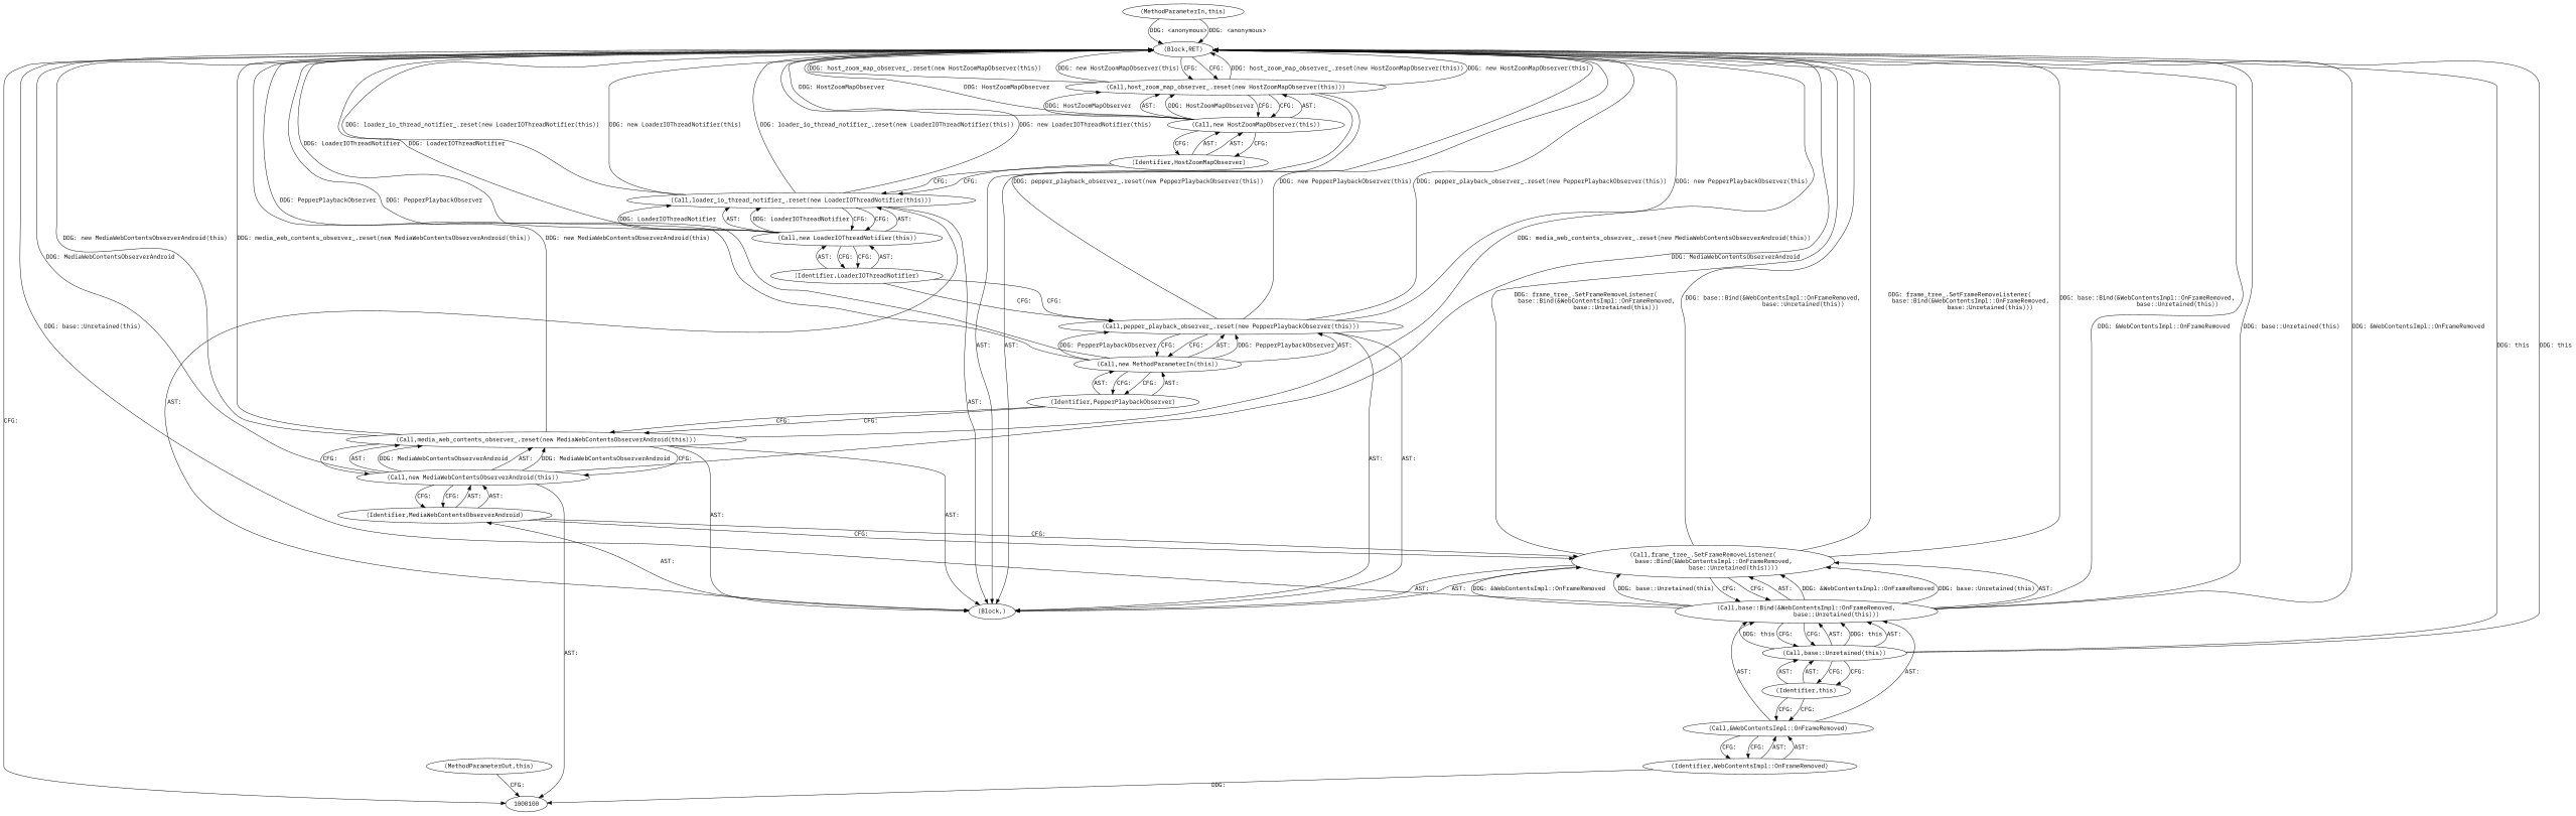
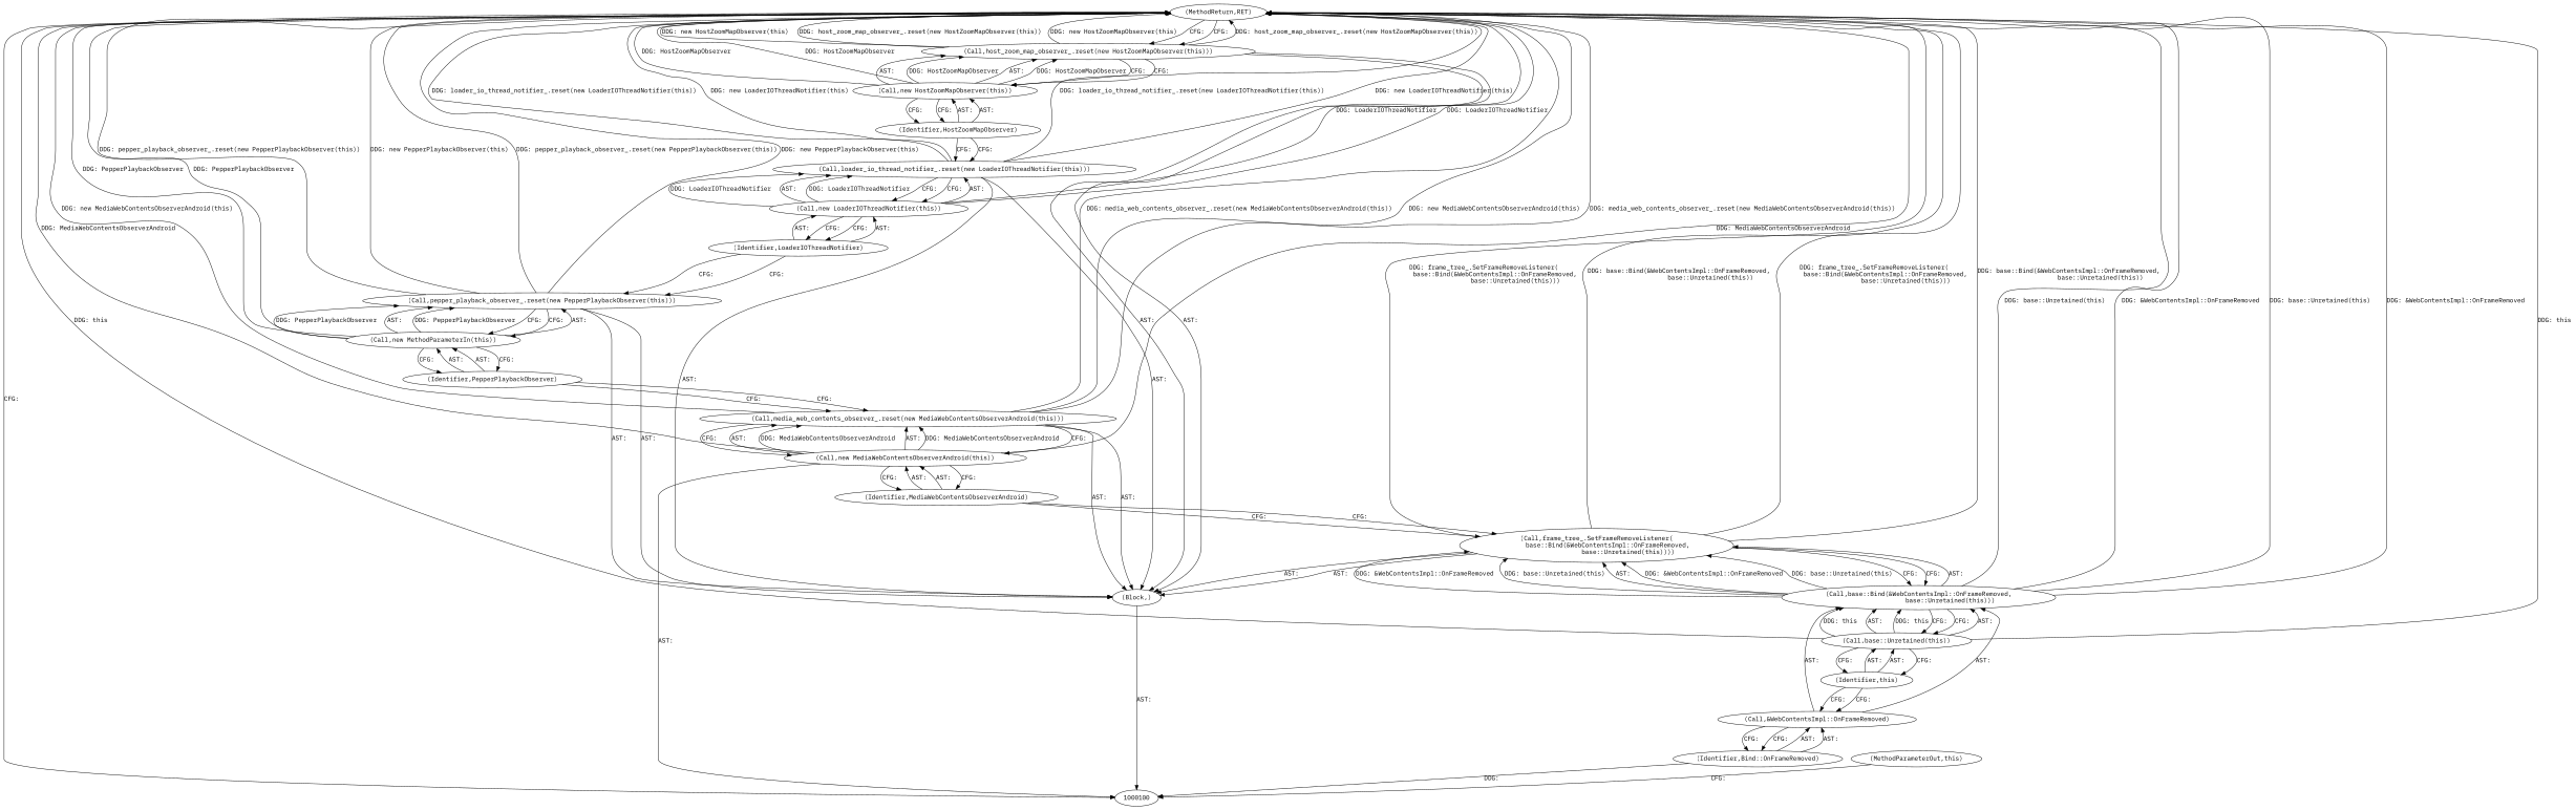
  digraph {
    fontname="IBM Plex Mono"
    node [fontname="IBM Plex Mono"]
    edge [fontname="IBM Plex Mono"]
-   n1 [label="(MethodParameterIn,this)"]
-   n2 [label="(Block,RET)"]
+   n2 [label="(MethodReturn,RET)"]
    1000100
    n4 [label="(Call,host_zoom_map_observer_.reset(new HostZoomMapObserver(this)))"]
    n5 [label="(MethodParameterOut,this)"]
    n6 [label="(Block,)"]
    n7 [label="(Call,new HostZoomMapObserver(this))"]
    n8 [label="(Call,frame_tree_.SetFrameRemoveListener(\n      base::Bind(&WebContentsImpl::OnFrameRemoved,\n                 base::Unretained(this))))"]
    n9 [label="(Call,base::Bind(&WebContentsImpl::OnFrameRemoved,\n                 base::Unretained(this)))"]
    n10 [label="(Call,base::Unretained(this))"]
    n11 [label="(Call,&WebContentsImpl::OnFrameRemoved)"]
-   n12 [label="(Identifier,WebContentsImpl::OnFrameRemoved)"]
+   n12 [label="(Identifier,Bind::OnFrameRemoved)"]
    n13 [label="(Identifier,this)"]
    n14 [label="(Call,media_web_contents_observer_.reset(new MediaWebContentsObserverAndroid(this)))"]
    n15 [label="(Call,new MediaWebContentsObserverAndroid(this))"]
    n16 [label="(Identifier,MediaWebContentsObserverAndroid)"]
    n17 [label="(Call,pepper_playback_observer_.reset(new PepperPlaybackObserver(this)))"]
    n18 [label="(Call,new MethodParameterIn(this))"]
    n19 [label="(Identifier,PepperPlaybackObserver)"]
    n20 [label="(Call,loader_io_thread_notifier_.reset(new LoaderIOThreadNotifier(this)))"]
    n21 [label="(Call,new LoaderIOThreadNotifier(this))"]
    n22 [label="(Identifier,LoaderIOThreadNotifier)"]
    n23 [label="(Identifier,HostZoomMapObserver)"]
-   n1 -> n2 [label="DDG: <anonymous>"]
-   n1 -> n2 [label="DDG: <anonymous>"]
    n2 -> 1000100 [label="CFG: "]
    n2 -> n4 [label="CFG: "]
    n2 -> n4 [label="CFG: "]
    n4 -> n2 [label="DDG: host_zoom_map_observer_.reset(new HostZoomMapObserver(this))"]
    n4 -> n2 [label="DDG: new HostZoomMapObserver(this)"]
    n4 -> n2 [label="DDG: host_zoom_map_observer_.reset(new HostZoomMapObserver(this))"]
    n4 -> n2 [label="DDG: new HostZoomMapObserver(this)"]
    n4 -> n6 [label="AST: "]
    n4 -> n6 [label="AST: "]
    n4 -> n7 [label="CFG: "]
    n4 -> n7 [label="CFG: "]
    n5 -> 1000100 [label="CFG: "]
-   n6 -> n16 [label="AST: "]
+   n6 -> 1000100 [label="AST: "]
    n7 -> n2 [label="DDG: HostZoomMapObserver"]
    n7 -> n2 [label="DDG: HostZoomMapObserver"]
    n7 -> n4 [label="AST: "]
    n7 -> n4 [label="DDG: HostZoomMapObserver"]
    n7 -> n4 [label="AST: "]
    n7 -> n4 [label="DDG: HostZoomMapObserver"]
    n7 -> n23 [label="CFG: "]
    n7 -> n23 [label="CFG: "]
    n8 -> n2 [label="DDG: base::Bind(&WebContentsImpl::OnFrameRemoved,\n                 base::Unretained(this))"]
    n8 -> n2 [label="DDG: frame_tree_.SetFrameRemoveListener(\n      base::Bind(&WebContentsImpl::OnFrameRemoved,\n                 base::Unretained(this)))"]
    n8 -> n2 [label="DDG: base::Bind(&WebContentsImpl::OnFrameRemoved,\n                 base::Unretained(this))"]
    n8 -> n2 [label="DDG: frame_tree_.SetFrameRemoveListener(\n      base::Bind(&WebContentsImpl::OnFrameRemoved,\n                 base::Unretained(this)))"]
    n8 -> n6 [label="AST: "]
    n8 -> n6 [label="AST: "]
    n8 -> n9 [label="CFG: "]
    n8 -> n9 [label="CFG: "]
    n9 -> n2 [label="DDG: base::Unretained(this)"]
    n9 -> n2 [label="DDG: &WebContentsImpl::OnFrameRemoved"]
    n9 -> n2 [label="DDG: base::Unretained(this)"]
    n9 -> n2 [label="DDG: &WebContentsImpl::OnFrameRemoved"]
    n9 -> n8 [label="AST: "]
    n9 -> n8 [label="DDG: &WebContentsImpl::OnFrameRemoved"]
    n9 -> n8 [label="DDG: base::Unretained(this)"]
    n9 -> n8 [label="AST: "]
    n9 -> n8 [label="DDG: &WebContentsImpl::OnFrameRemoved"]
    n9 -> n8 [label="DDG: base::Unretained(this)"]
    n9 -> n10 [label="CFG: "]
    n9 -> n10 [label="CFG: "]
    n10 -> n2 [label="DDG: this"]
    n10 -> n2 [label="DDG: this"]
    n10 -> n9 [label="AST: "]
    n10 -> n9 [label="DDG: this"]
    n10 -> n9 [label="AST: "]
    n10 -> n9 [label="DDG: this"]
    n10 -> n13 [label="CFG: "]
    n10 -> n13 [label="CFG: "]
    n11 -> n9 [label="AST: "]
    n11 -> n9 [label="AST: "]
    n11 -> n12 [label="CFG: "]
    n11 -> n12 [label="CFG: "]
    n12 -> 1000100 [label="DDG: "]
    n12 -> n11 [label="AST: "]
    n12 -> n11 [label="AST: "]
    n13 -> n10 [label="AST: "]
    n13 -> n10 [label="AST: "]
    n13 -> n11 [label="CFG: "]
    n13 -> n11 [label="CFG: "]
    n14 -> n2 [label="DDG: media_web_contents_observer_.reset(new MediaWebContentsObserverAndroid(this))"]
    n14 -> n2 [label="DDG: new MediaWebContentsObserverAndroid(this)"]
    n14 -> n2 [label="DDG: media_web_contents_observer_.reset(new MediaWebContentsObserverAndroid(this))"]
    n14 -> n2 [label="DDG: new MediaWebContentsObserverAndroid(this)"]
    n14 -> n6 [label="AST: "]
    n14 -> n6 [label="AST: "]
    n14 -> n15 [label="CFG: "]
    n14 -> n15 [label="CFG: "]
    n15 -> n2 [label="DDG: MediaWebContentsObserverAndroid"]
    n15 -> n2 [label="DDG: MediaWebContentsObserverAndroid"]
    n15 -> 1000100 [label="AST: "]
    n15 -> n14 [label="AST: "]
    n15 -> n14 [label="DDG: MediaWebContentsObserverAndroid"]
    n15 -> n14 [label="AST: "]
    n15 -> n14 [label="DDG: MediaWebContentsObserverAndroid"]
    n15 -> n16 [label="CFG: "]
    n15 -> n16 [label="CFG: "]
    n16 -> n8 [label="CFG: "]
    n16 -> n8 [label="CFG: "]
    n16 -> n15 [label="AST: "]
    n16 -> n15 [label="AST: "]
    n17 -> n2 [label="DDG: pepper_playback_observer_.reset(new PepperPlaybackObserver(this))"]
    n17 -> n2 [label="DDG: new PepperPlaybackObserver(this)"]
    n17 -> n2 [label="DDG: pepper_playback_observer_.reset(new PepperPlaybackObserver(this))"]
    n17 -> n2 [label="DDG: new PepperPlaybackObserver(this)"]
    n17 -> n6 [label="AST: "]
    n17 -> n6 [label="AST: "]
    n17 -> n18 [label="CFG: "]
    n17 -> n18 [label="CFG: "]
    n18 -> n2 [label="DDG: PepperPlaybackObserver"]
    n18 -> n2 [label="DDG: PepperPlaybackObserver"]
    n18 -> n17 [label="AST: "]
    n18 -> n17 [label="DDG: PepperPlaybackObserver"]
    n18 -> n17 [label="AST: "]
    n18 -> n17 [label="DDG: PepperPlaybackObserver"]
    n18 -> n19 [label="CFG: "]
    n18 -> n19 [label="CFG: "]
    n19 -> n14 [label="CFG: "]
    n19 -> n14 [label="CFG: "]
    n19 -> n18 [label="AST: "]
    n19 -> n18 [label="AST: "]
    n20 -> n2 [label="DDG: loader_io_thread_notifier_.reset(new LoaderIOThreadNotifier(this))"]
    n20 -> n2 [label="DDG: new LoaderIOThreadNotifier(this)"]
    n20 -> n2 [label="DDG: loader_io_thread_notifier_.reset(new LoaderIOThreadNotifier(this))"]
    n20 -> n2 [label="DDG: new LoaderIOThreadNotifier(this)"]
    n20 -> n6 [label="AST: "]
    n20 -> n6 [label="AST: "]
    n20 -> n21 [label="CFG: "]
    n20 -> n21 [label="CFG: "]
    n21 -> n2 [label="DDG: LoaderIOThreadNotifier"]
    n21 -> n2 [label="DDG: LoaderIOThreadNotifier"]
    n21 -> n20 [label="AST: "]
    n21 -> n20 [label="DDG: LoaderIOThreadNotifier"]
    n21 -> n20 [label="AST: "]
    n21 -> n20 [label="DDG: LoaderIOThreadNotifier"]
    n21 -> n22 [label="CFG: "]
    n21 -> n22 [label="CFG: "]
    n22 -> n17 [label="CFG: "]
    n22 -> n17 [label="CFG: "]
    n22 -> n21 [label="AST: "]
    n22 -> n21 [label="AST: "]
    n23 -> n7 [label="AST: "]
    n23 -> n7 [label="AST: "]
    n23 -> n20 [label="CFG: "]
    n23 -> n20 [label="CFG: "]
  }
